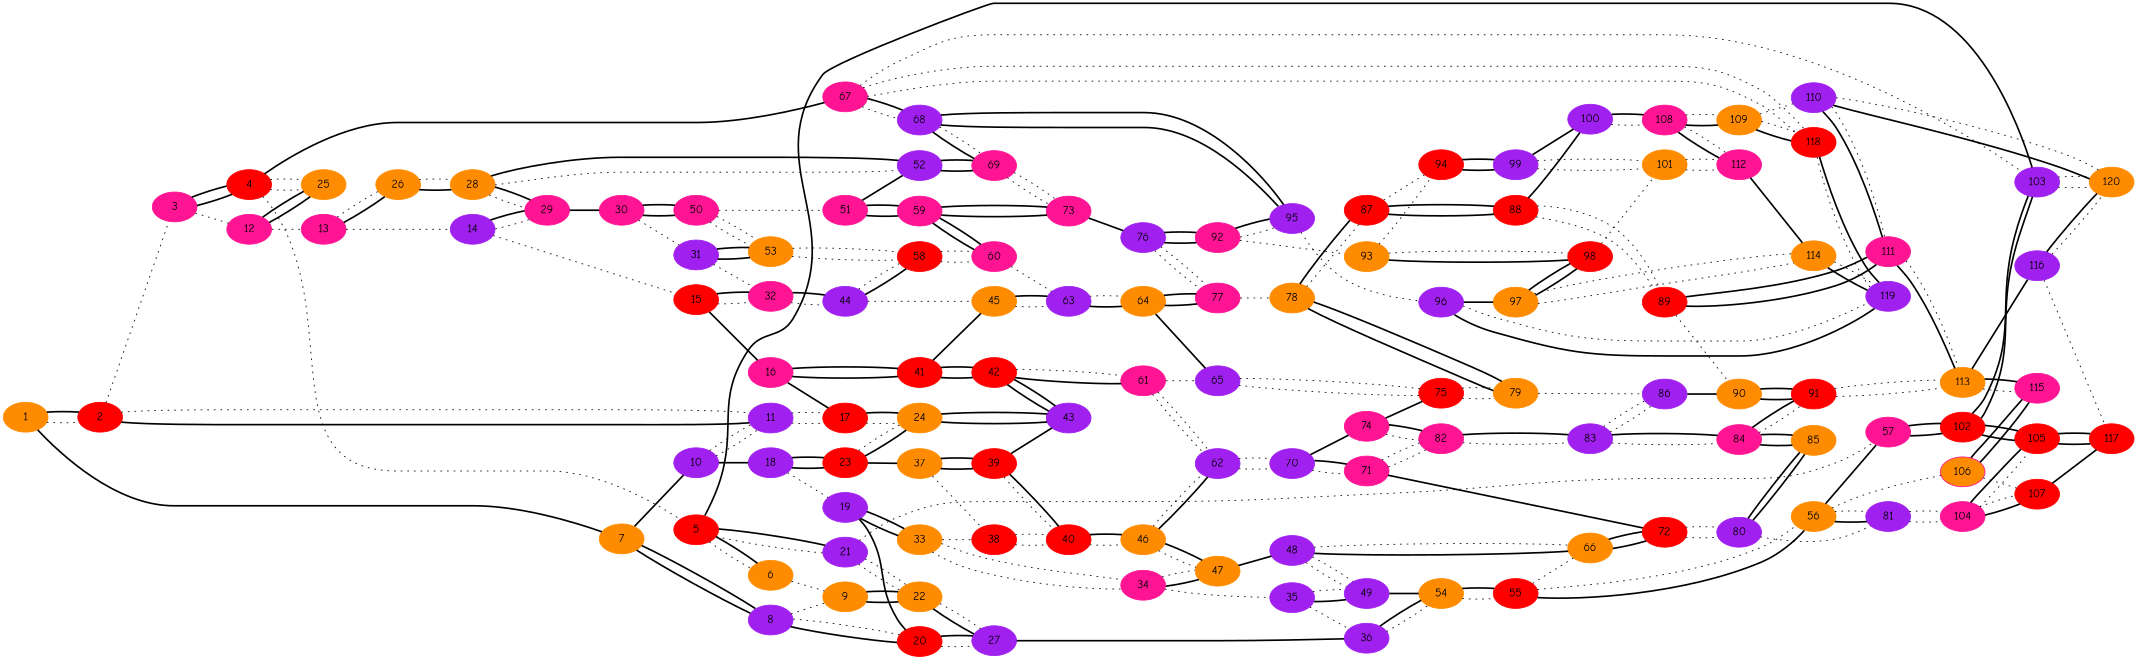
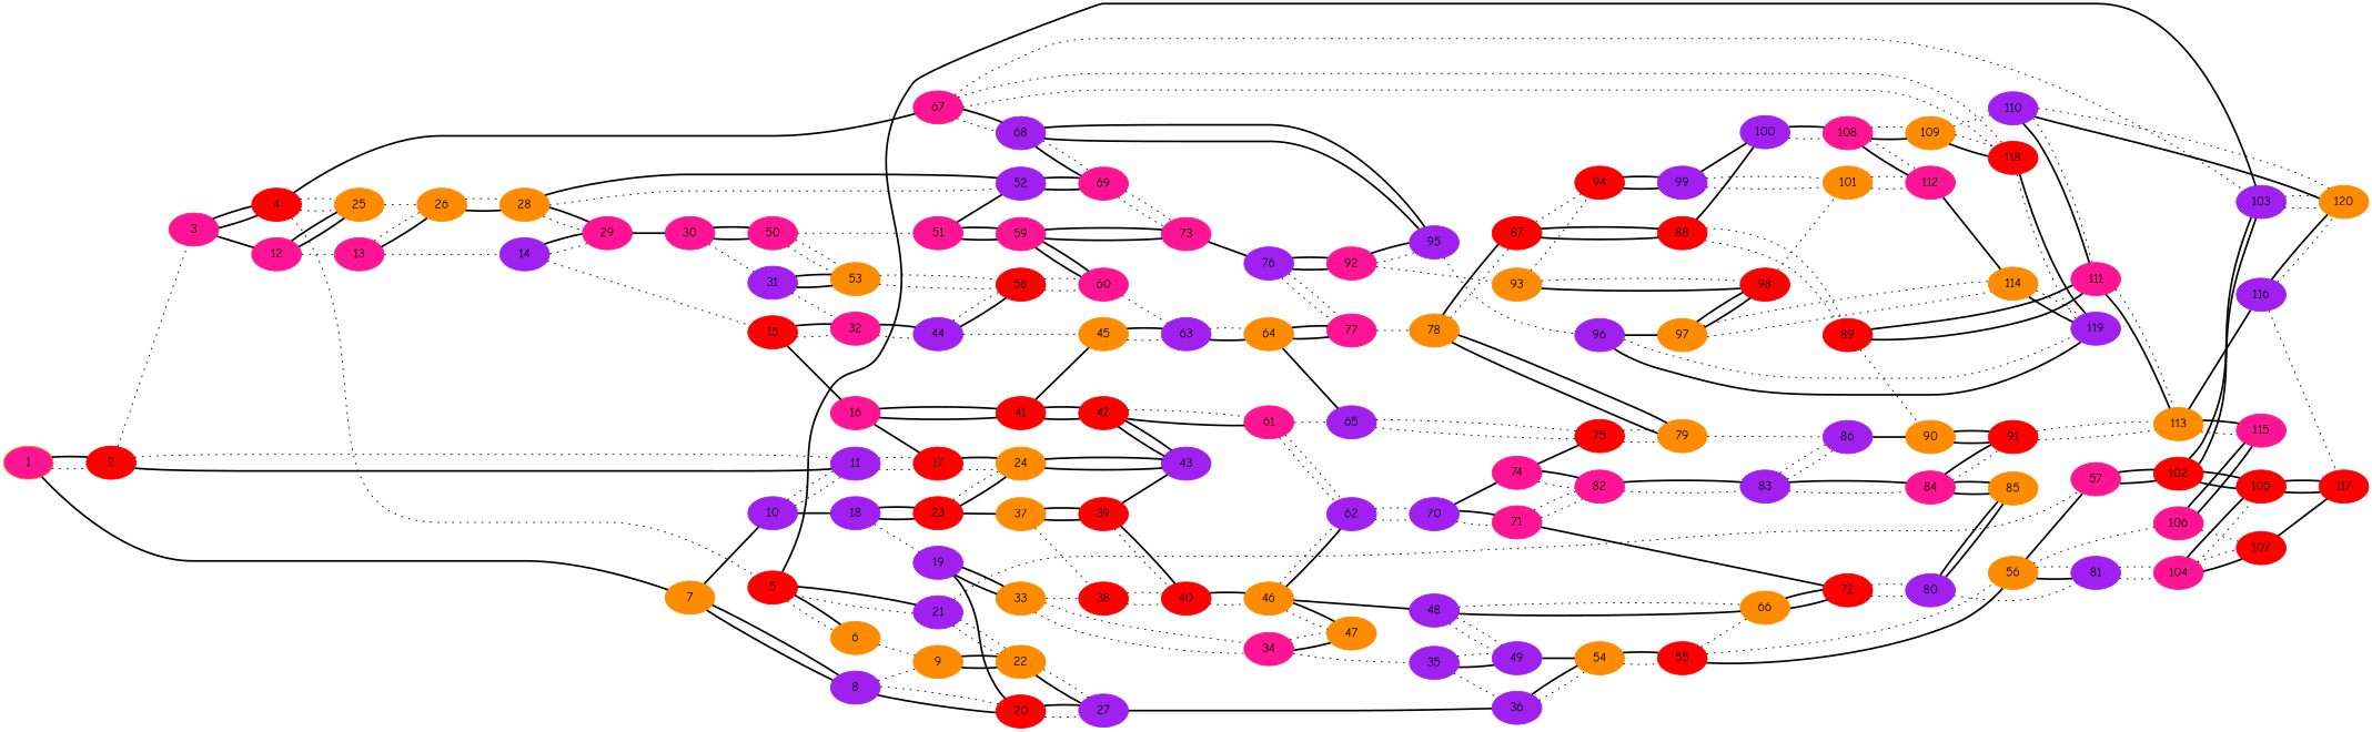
  graph {
    fontname="Comic Neue"
    rankdir=LR
    node [color=purple fontname="Comic Neue" style=filled]
    edge [fontname="Comic Neue" style=bold]
-   1 [color=darkorange]
+   1 [color=darkorange fillcolor=deeppink]
    2 [color=red]
    7 [color=darkorange]
    3 [color=deeppink]
    11
    8
    10
    4 [color=red]
    12 [color=deeppink]
    17 [color=red]
    5 [color=red]
    25 [color=darkorange]
    67 [color=deeppink]
    13 [color=deeppink]
    6 [color=darkorange]
    21
    103
    26 [color=darkorange]
    68
    118 [color=red]
    9 [color=darkorange]
    22 [color=darkorange]
    57 [color=deeppink]
    120 [color=darkorange]
    20 [color=red]
    18
    27
    19
    23 [color=red]
    24 [color=darkorange]
    14
    15 [color=red]
    29 [color=deeppink]
    28 [color=darkorange]
    16 [color=deeppink]
    32 [color=deeppink]
    30 [color=deeppink]
    41 [color=red]
    44
    42 [color=red]
    45 [color=darkorange]
    43
    33 [color=darkorange]
    37 [color=darkorange]
    34 [color=deeppink]
    38 [color=red]
    36
    102 [color=red]
    39 [color=red]
    52
    54 [color=darkorange]
    69 [color=deeppink]
    31
    50 [color=deeppink]
    53 [color=darkorange]
    51 [color=deeppink]
    58 [color=red]
    35
    47 [color=darkorange]
    40 [color=red]
    49
    48
    55 [color=red]
    46 [color=darkorange]
    62
    61 [color=deeppink]
    63
    65
    60 [color=deeppink]
    64 [color=darkorange]
    70
    66 [color=darkorange]
    72 [color=red]
    59 [color=deeppink]
    73 [color=deeppink]
    56 [color=darkorange]
    81
-   106 [color=deeppink fillcolor=darkorange]
+   106 [color=deeppink]
    104 [color=deeppink]
    105 [color=red]
    76
    75 [color=red]
    71 [color=deeppink]
    74 [color=deeppink]
    77 [color=deeppink]
    78 [color=darkorange]
    79 [color=darkorange]
    80
    95
    119
    96
    82 [color=deeppink]
    83
    85 [color=darkorange]
    92 [color=deeppink]
    86
    93 [color=darkorange]
    87 [color=red]
    88 [color=red]
    94 [color=red]
    90 [color=darkorange]
    107 [color=red]
    84 [color=deeppink]
    91 [color=red]
    113 [color=darkorange]
    115 [color=deeppink]
    89 [color=red]
    100
    99
    111 [color=deeppink]
    108 [color=deeppink]
    116
    98 [color=red]
    101 [color=darkorange]
    97 [color=darkorange]
    114 [color=darkorange]
    112 [color=deeppink]
    109 [color=darkorange]
    117 [color=red]
    110
    1 -- 2 [style=dotted]
    1 -- 2
    1 -- 7
    2 -- 3 [style=dotted]
    2 -- 11
    2 -- 11 [style=dotted]
    7 -- 8
    7 -- 8
    7 -- 10
    3 -- 4
    3 -- 4
-   3 -- 12 [style=dotted]
+   3 -- 12
    11 -- 17 [style=dotted]
    11 -- 17 [style=dotted]
    8 -- 9 [style=dotted]
    8 -- 20
    8 -- 20 [style=dotted]
    10 -- 11 [style=dotted]
    10 -- 11 [style=dotted]
    10 -- 18
    4 -- 5 [style=dotted]
    4 -- 25 [style=dotted]
    4 -- 25 [style=dotted]
    4 -- 67
    12 -- 25
    12 -- 25
    12 -- 13 [style=dotted]
    17 -- 24 [style=dotted]
    17 -- 24
    5 -- 6 [style=dotted]
    5 -- 6
    5 -- 21 [style=dotted]
    5 -- 21
    5 -- 103
+   25 -- 26 [style=dotted]
    67 -- 103 [style=dotted]
    67 -- 68 [style=dotted]
    67 -- 68
    67 -- 118 [style=dotted]
    67 -- 118 [style=dotted]
    13 -- 26
    13 -- 26 [style=dotted]
    13 -- 14 [style=dotted]
    6 -- 9 [style=dotted]
    21 -- 22 [style=dotted]
    21 -- 22 [style=dotted]
    21 -- 57 [style=dotted]
    103 -- 120 [style=dotted]
    103 -- 120 [style=dotted]
    26 -- 28
    26 -- 28 [style=dotted]
    68 -- 69
    68 -- 69 [style=dotted]
    68 -- 95
    68 -- 95
    118 -- 119 [style=dotted]
    118 -- 119
    9 -- 22
    9 -- 22
    22 -- 27
    22 -- 27 [style=dotted]
    57 -- 102
    57 -- 102
    20 -- 27 [style=dotted]
    20 -- 27
    18 -- 19 [style=dotted]
    18 -- 23
    18 -- 23
    27 -- 36
    19 -- 20
    19 -- 33
    19 -- 33
    23 -- 24
    23 -- 24 [style=dotted]
    23 -- 37
    24 -- 43
    24 -- 43
    14 -- 15 [style=dotted]
    14 -- 29 [style=dotted]
    14 -- 29
    15 -- 16
    15 -- 32 [style=dotted]
    15 -- 32
    29 -- 30
    28 -- 29 [style=dotted]
    28 -- 29
    28 -- 52 [style=dotted]
    28 -- 52
    16 -- 17
    16 -- 41
    16 -- 41
    32 -- 44 [style=dotted]
    32 -- 44
    30 -- 31 [style=dotted]
    30 -- 50
    30 -- 50
    41 -- 42
    41 -- 42
    41 -- 45
    44 -- 45 [style=dotted]
    44 -- 58
    44 -- 58 [style=dotted]
    42 -- 43
    42 -- 43
    42 -- 61
    42 -- 61 [style=dotted]
    45 -- 63 [style=dotted]
    45 -- 63
    33 -- 34 [style=dotted]
    33 -- 34 [style=dotted]
    33 -- 38 [style=dotted]
    37 -- 38 [style=dotted]
    37 -- 39
    37 -- 39
    34 -- 35 [style=dotted]
    34 -- 47
    34 -- 47 [style=dotted]
    38 -- 40 [style=dotted]
    38 -- 40 [style=dotted]
    36 -- 54 [style=dotted]
    36 -- 54
    102 -- 103
    102 -- 103
    102 -- 105
    102 -- 105
    39 -- 43
    39 -- 40 [style=dotted]
    39 -- 40
    52 -- 69
    52 -- 69
    54 -- 55 [style=dotted]
    54 -- 55
    69 -- 73 [style=dotted]
    69 -- 73 [style=dotted]
    31 -- 32 [style=dotted]
    31 -- 53
    31 -- 53
    50 -- 53 [style=dotted]
    50 -- 53 [style=dotted]
    50 -- 51 [style=dotted]
    53 -- 58 [style=dotted]
    53 -- 58 [style=dotted]
    51 -- 52
    51 -- 59
    51 -- 59
    58 -- 60 [style=dotted]
    58 -- 60 [style=dotted]
    35 -- 36 [style=dotted]
    35 -- 49
    35 -- 49 [style=dotted]
-   47 -- 48
+   46 -- 48
    40 -- 46 [style=dotted]
    40 -- 46
    49 -- 54
    48 -- 49 [style=dotted]
    48 -- 49 [style=dotted]
    48 -- 66
    48 -- 66 [style=dotted]
    55 -- 66 [style=dotted]
    55 -- 56
    55 -- 56 [style=dotted]
    46 -- 47 [style=dotted]
    46 -- 47
    46 -- 62
    46 -- 62 [style=dotted]
    62 -- 70 [style=dotted]
    62 -- 70 [style=dotted]
    61 -- 62 [style=dotted]
    61 -- 62 [style=dotted]
    61 -- 65 [style=dotted]
    63 -- 64
    63 -- 64 [style=dotted]
    65 -- 75 [style=dotted]
    65 -- 75 [style=dotted]
    60 -- 63 [style=dotted]
    64 -- 65
    64 -- 77
    64 -- 77
    70 -- 71 [style=dotted]
    70 -- 71
    70 -- 74
    66 -- 72
    66 -- 72
    72 -- 80 [style=dotted]
    72 -- 80 [style=dotted]
    59 -- 60
    59 -- 60
    59 -- 73
    59 -- 73
    73 -- 76
    56 -- 57
    56 -- 81
    56 -- 81 [style=dotted]
    56 -- 106 [style=dotted]
    81 -- 104 [style=dotted]
    81 -- 104 [style=dotted]
    106 -- 107 [style=dotted]
    106 -- 115
    106 -- 115
    104 -- 105 [style=dotted]
    104 -- 105
    104 -- 107
    104 -- 107 [style=dotted]
    105 -- 117
    105 -- 117
    76 -- 77 [style=dotted]
    76 -- 77 [style=dotted]
    76 -- 92
    76 -- 92
    75 -- 79 [style=dotted]
    75 -- 79 [style=dotted]
    71 -- 72
    71 -- 82 [style=dotted]
    71 -- 82 [style=dotted]
    74 -- 75
    74 -- 82 [style=dotted]
    74 -- 82
    77 -- 78 [style=dotted]
    78 -- 79
    78 -- 79
    78 -- 87 [style=dotted]
    78 -- 87
    79 -- 86 [style=dotted]
    80 -- 81 [style=dotted]
    80 -- 85
    80 -- 85
    95 -- 96 [style=dotted]
    96 -- 119
    96 -- 119 [style=dotted]
    96 -- 97
    82 -- 83 [style=dotted]
    82 -- 83
    83 -- 86 [style=dotted]
    83 -- 86 [style=dotted]
    83 -- 84 [style=dotted]
    83 -- 84
    92 -- 95 [style=dotted]
    92 -- 95
    92 -- 93 [style=dotted]
    86 -- 90
    93 -- 94 [style=dotted]
    93 -- 98
    93 -- 98 [style=dotted]
    87 -- 88
    87 -- 88
    87 -- 94 [style=dotted]
    88 -- 89 [style=dotted]
    88 -- 89 [style=dotted]
    88 -- 100
    94 -- 99
    94 -- 99
    90 -- 91
    90 -- 91
    107 -- 117
    84 -- 85
    84 -- 85
    84 -- 91 [style=dotted]
    84 -- 91
    91 -- 113 [style=dotted]
    91 -- 113 [style=dotted]
    113 -- 115 [style=dotted]
    113 -- 115
    113 -- 116
    89 -- 90 [style=dotted]
    89 -- 111
    89 -- 111
    100 -- 108 [style=dotted]
    100 -- 108
    99 -- 100
    99 -- 101 [style=dotted]
    99 -- 101 [style=dotted]
    111 -- 113
    111 -- 113 [style=dotted]
    108 -- 112
    108 -- 112 [style=dotted]
    108 -- 109
    108 -- 109 [style=dotted]
    116 -- 120 [style=dotted]
    116 -- 120
    116 -- 117 [style=dotted]
    98 -- 101 [style=dotted]
    101 -- 112 [style=dotted]
    101 -- 112 [style=dotted]
    97 -- 98
    97 -- 98
    97 -- 114 [style=dotted]
    97 -- 114 [style=dotted]
    114 -- 119
    114 -- 119 [style=dotted]
    112 -- 114
    109 -- 118
    109 -- 118 [style=dotted]
    109 -- 110 [style=dotted]
    110 -- 120
    110 -- 120 [style=dotted]
    110 -- 111
    110 -- 111 [style=dotted]
  }
